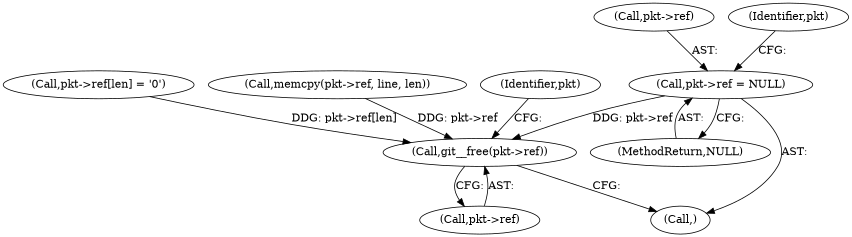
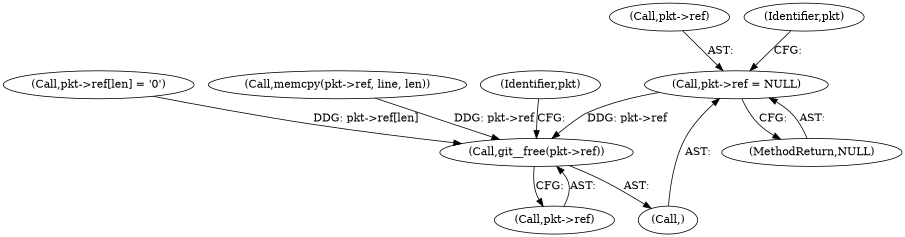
  digraph {
    n1 [label="(Call,pkt->ref = NULL)"]
    n2 [label="(Call,git__free(pkt->ref))"]
    n3 [label="(Call,)"]
    n4 [label="(MethodReturn,NULL)"]
    n5 [label="(Call,pkt->ref)"]
    n6 [label="(Call,pkt->ref[len] = '\0')"]
    n7 [label="(Call,memcpy(pkt->ref, line, len))"]
    n8 [label="(Call,pkt->ref)"]
    n9 [label="(Identifier,pkt)"]
    n10 [label="(Identifier,pkt)"]
    n1 -> n2 [label="DDG: pkt->ref"]
-   n1 -> n3 [label="AST: "]
+   n3 -> n1 [label="AST: "]
    n1 -> n4 [label="CFG: "]
-   n2 -> n3 [label="CFG: "]
+   n2 -> n3 [label="AST: "]
    n2 -> n5 [label="CFG: "]
    n4 -> n1 [label="AST: "]
    n5 -> n2 [label="AST: "]
    n6 -> n2 [label="DDG: pkt->ref[len]"]
    n7 -> n2 [label="DDG: pkt->ref"]
    n8 -> n1 [label="AST: "]
    n9 -> n1 [label="CFG: "]
    n10 -> n2 [label="CFG: "]
  }
